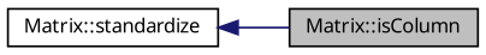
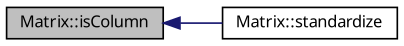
  digraph {
    rankdir=LR
    fontname="Noto Sans"
    node [color=black fontname="Noto Sans" fontsize=10 shape=record]
    n1 [fillcolor=grey75 fontcolor=black height=0.2 label="Matrix::isColumn" style=filled width=0.4]
    n2 [height=0.2 label="Matrix::standardize" width=0.4]
-   n2 -> n1 [color=midnightblue dir=back fontname="Noto Sans" fontsize=10 labelfontname=Helvetica labelfontsize=10 style=solid]
+   n1 -> n2 [color=midnightblue dir=back fontname="Noto Sans" fontsize=10 labelfontname=Helvetica labelfontsize=10 style=solid]
  }
